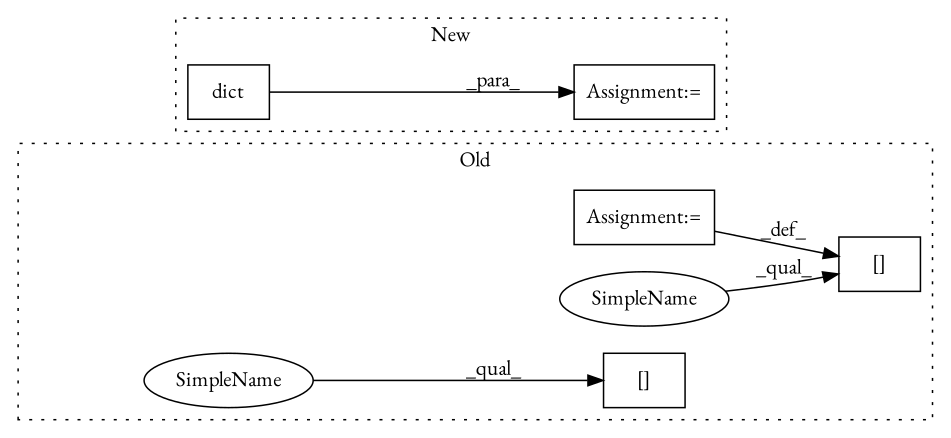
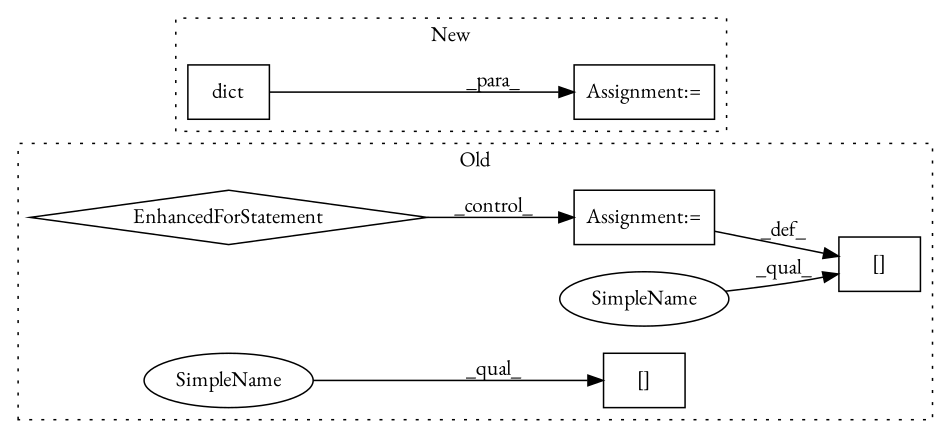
  digraph {
    rankdir=LR
    fontname="EB Garamond"
    node [a=7 l=1 shape=box fontname="EB Garamond"]
    edge [fontname="EB Garamond"]
+   n1 [a=70 l="71,2" label=EnhancedForStatement s="7701,7835" shape=diamond]
    n2 [label="Assignment:=" s=7863]
    n3 [a=2 l="9,1" label="[]" s="7847,7862"]
    n4 [a=2 l="9,1" label="[]" s="8042,8057"]
    n5 [a=42 l=8 label=SimpleName s=7847 shape=ellipse]
    n6 [a=42 l=8 label=SimpleName s=8042 shape=ellipse]
    n7 [a=32 l="5,1" label=dict s="7547,7605"]
    n8 [label="Assignment:=" s=7546]
    subgraph cluster_1 {
      label=Old
      style=dotted
+     n1
      n2
      n3
      n4
      n5
      n6
    }
    subgraph cluster_2 {
      label=New
      style=dotted
      n7
      n8
    }
+   n1 -> n2 [label=_control_]
    n2 -> n3 [label=_def_]
    n5 -> n3 [label=_qual_]
    n6 -> n4 [label=_qual_]
    n7 -> n8 [label=_para_]
  }
